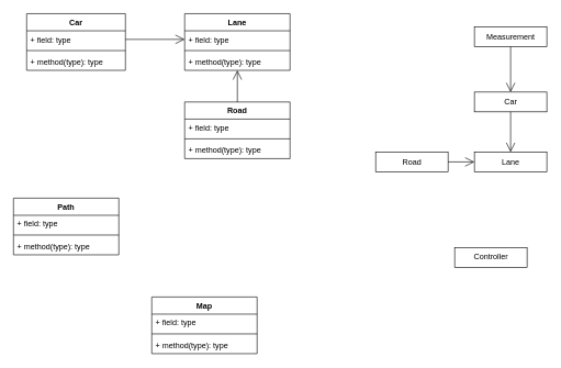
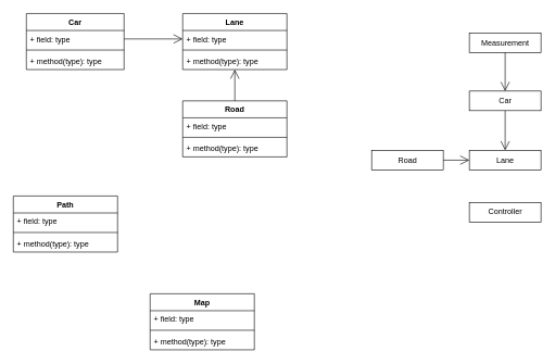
  <mxCell id="0" style=";html=1;" />
  <mxCell id="1" style=";html=1;" parent="0" />
  <mxCell id="2" value="Car" style="swimlane;fontStyle=1;align=center;verticalAlign=top;childLayout=stackLayout;horizontal=1;startSize=26;horizontalStack=0;resizeParent=1;resizeParentMax=0;resizeLast=0;collapsible=1;marginBottom=0;" vertex="1" parent="1"><mxGeometry x="40" y="20" width="150" height="86" as="geometry" /></mxCell>
  <mxCell id="3" value="+ field: type" style="text;strokeColor=none;fillColor=none;align=left;verticalAlign=top;spacingLeft=4;spacingRight=4;overflow=hidden;rotatable=0;points=[[0,0.5],[1,0.5]];portConstraint=eastwest;" vertex="1" parent="2"><mxGeometry y="26" width="150" height="26" as="geometry" /></mxCell>
  <mxCell id="4" value="" style="line;strokeWidth=1;fillColor=none;align=left;verticalAlign=middle;spacingTop=-1;spacingLeft=3;spacingRight=3;rotatable=0;labelPosition=right;points=[];portConstraint=eastwest;" vertex="1" parent="2"><mxGeometry y="52" width="150" height="8" as="geometry" /></mxCell>
  <mxCell id="5" value="+ method(type): type" style="text;strokeColor=none;fillColor=none;align=left;verticalAlign=top;spacingLeft=4;spacingRight=4;overflow=hidden;rotatable=0;points=[[0,0.5],[1,0.5]];portConstraint=eastwest;" vertex="1" parent="2"><mxGeometry y="60" width="150" height="26" as="geometry" /></mxCell>
  <mxCell id="6" value="Road&#10;" style="swimlane;fontStyle=1;align=center;verticalAlign=top;childLayout=stackLayout;horizontal=1;startSize=26;horizontalStack=0;resizeParent=1;resizeParentMax=0;resizeLast=0;collapsible=1;marginBottom=0;" vertex="1" parent="1"><mxGeometry x="280" y="154" width="160" height="86" as="geometry" /></mxCell>
  <mxCell id="7" value="+ field: type" style="text;strokeColor=none;fillColor=none;align=left;verticalAlign=top;spacingLeft=4;spacingRight=4;overflow=hidden;rotatable=0;points=[[0,0.5],[1,0.5]];portConstraint=eastwest;" vertex="1" parent="6"><mxGeometry y="26" width="160" height="26" as="geometry" /></mxCell>
  <mxCell id="8" value="" style="line;strokeWidth=1;fillColor=none;align=left;verticalAlign=middle;spacingTop=-1;spacingLeft=3;spacingRight=3;rotatable=0;labelPosition=right;points=[];portConstraint=eastwest;" vertex="1" parent="6"><mxGeometry y="52" width="160" height="8" as="geometry" /></mxCell>
  <mxCell id="9" value="+ method(type): type" style="text;strokeColor=none;fillColor=none;align=left;verticalAlign=top;spacingLeft=4;spacingRight=4;overflow=hidden;rotatable=0;points=[[0,0.5],[1,0.5]];portConstraint=eastwest;" vertex="1" parent="6"><mxGeometry y="60" width="160" height="26" as="geometry" /></mxCell>
  <mxCell id="10" value="Lane" style="swimlane;fontStyle=1;align=center;verticalAlign=top;childLayout=stackLayout;horizontal=1;startSize=26;horizontalStack=0;resizeParent=1;resizeParentMax=0;resizeLast=0;collapsible=1;marginBottom=0;" vertex="1" parent="1"><mxGeometry x="280" y="20" width="160" height="86" as="geometry" /></mxCell>
  <mxCell id="11" value="+ field: type" style="text;strokeColor=none;fillColor=none;align=left;verticalAlign=top;spacingLeft=4;spacingRight=4;overflow=hidden;rotatable=0;points=[[0,0.5],[1,0.5]];portConstraint=eastwest;" vertex="1" parent="10"><mxGeometry y="26" width="160" height="26" as="geometry" /></mxCell>
  <mxCell id="12" value="" style="line;strokeWidth=1;fillColor=none;align=left;verticalAlign=middle;spacingTop=-1;spacingLeft=3;spacingRight=3;rotatable=0;labelPosition=right;points=[];portConstraint=eastwest;" vertex="1" parent="10"><mxGeometry y="52" width="160" height="8" as="geometry" /></mxCell>
  <mxCell id="13" value="+ method(type): type" style="text;strokeColor=none;fillColor=none;align=left;verticalAlign=top;spacingLeft=4;spacingRight=4;overflow=hidden;rotatable=0;points=[[0,0.5],[1,0.5]];portConstraint=eastwest;" vertex="1" parent="10"><mxGeometry y="60" width="160" height="26" as="geometry" /></mxCell>
  <mxCell id="14" value="Map" style="swimlane;fontStyle=1;align=center;verticalAlign=top;childLayout=stackLayout;horizontal=1;startSize=26;horizontalStack=0;resizeParent=1;resizeParentMax=0;resizeLast=0;collapsible=1;marginBottom=0;" vertex="1" parent="1"><mxGeometry x="230" y="450" width="160" height="86" as="geometry" /></mxCell>
  <mxCell id="15" value="+ field: type" style="text;strokeColor=none;fillColor=none;align=left;verticalAlign=top;spacingLeft=4;spacingRight=4;overflow=hidden;rotatable=0;points=[[0,0.5],[1,0.5]];portConstraint=eastwest;" vertex="1" parent="14"><mxGeometry y="26" width="160" height="26" as="geometry" /></mxCell>
  <mxCell id="16" value="" style="line;strokeWidth=1;fillColor=none;align=left;verticalAlign=middle;spacingTop=-1;spacingLeft=3;spacingRight=3;rotatable=0;labelPosition=right;points=[];portConstraint=eastwest;" vertex="1" parent="14"><mxGeometry y="52" width="160" height="8" as="geometry" /></mxCell>
  <mxCell id="17" value="+ method(type): type" style="text;strokeColor=none;fillColor=none;align=left;verticalAlign=top;spacingLeft=4;spacingRight=4;overflow=hidden;rotatable=0;points=[[0,0.5],[1,0.5]];portConstraint=eastwest;" vertex="1" parent="14"><mxGeometry y="60" width="160" height="26" as="geometry" /></mxCell>
  <mxCell id="18" value="Path" style="swimlane;fontStyle=1;align=center;verticalAlign=top;childLayout=stackLayout;horizontal=1;startSize=26;horizontalStack=0;resizeParent=1;resizeParentMax=0;resizeLast=0;collapsible=1;marginBottom=0;" vertex="1" parent="1"><mxGeometry x="20" y="300" width="160" height="86" as="geometry" /></mxCell>
  <mxCell id="19" value="+ field: type" style="text;strokeColor=none;fillColor=none;align=left;verticalAlign=top;spacingLeft=4;spacingRight=4;overflow=hidden;rotatable=0;points=[[0,0.5],[1,0.5]];portConstraint=eastwest;" vertex="1" parent="18"><mxGeometry y="26" width="160" height="26" as="geometry" /></mxCell>
  <mxCell id="20" value="" style="line;strokeWidth=1;fillColor=none;align=left;verticalAlign=middle;spacingTop=-1;spacingLeft=3;spacingRight=3;rotatable=0;labelPosition=right;points=[];portConstraint=eastwest;" vertex="1" parent="18"><mxGeometry y="52" width="160" height="8" as="geometry" /></mxCell>
  <mxCell id="21" value="+ method(type): type" style="text;strokeColor=none;fillColor=none;align=left;verticalAlign=top;spacingLeft=4;spacingRight=4;overflow=hidden;rotatable=0;points=[[0,0.5],[1,0.5]];portConstraint=eastwest;" vertex="1" parent="18"><mxGeometry y="60" width="160" height="26" as="geometry" /></mxCell>
  <mxCell id="22" value="" style="endArrow=open;endFill=1;endSize=12;html=1;exitX=1;exitY=0.5;exitDx=0;exitDy=0;entryX=0;entryY=0.5;entryDx=0;entryDy=0;" edge="1" parent="1" source="3" target="11"><mxGeometry width="160" relative="1" as="geometry"><mxPoint x="330" y="420" as="sourcePoint" /><mxPoint x="490" y="420" as="targetPoint" /></mxGeometry></mxCell>
  <mxCell id="23" value="" style="endArrow=open;endFill=1;endSize=12;html=1;exitX=0.5;exitY=0;exitDx=0;exitDy=0;" edge="1" parent="1" source="6" target="10"><mxGeometry width="160" relative="1" as="geometry"><mxPoint x="170" y="140" as="sourcePoint" /><mxPoint x="330" y="140" as="targetPoint" /></mxGeometry></mxCell>
- <mxCell id="24" value="Measurement" style="html=1;" vertex="1" parent="1"><mxGeometry x="720" y="40" width="110" height="30" as="geometry" /></mxCell>
+ <mxCell id="24" value="Measurement" style="html=1;" vertex="1" parent="1"><mxGeometry x="720" y="50" width="110" height="30" as="geometry" /></mxCell>
  <mxCell id="25" value="Car" style="html=1;" vertex="1" parent="1"><mxGeometry x="720" y="139" width="110" height="30" as="geometry" /></mxCell>
  <mxCell id="26" value="" style="endArrow=open;endFill=1;endSize=12;html=1;exitX=0.5;exitY=1;exitDx=0;exitDy=0;" edge="1" parent="1" source="24" target="25"><mxGeometry width="160" relative="1" as="geometry"><mxPoint x="480" y="260" as="sourcePoint" /><mxPoint x="640" y="260" as="targetPoint" /></mxGeometry></mxCell>
  <mxCell id="27" value="Lane" style="html=1;" vertex="1" parent="1"><mxGeometry x="720" y="230" width="110" height="30" as="geometry" /></mxCell>
  <mxCell id="28" value="Road" style="html=1;" vertex="1" parent="1"><mxGeometry x="570" y="230" width="110" height="30" as="geometry" /></mxCell>
  <mxCell id="29" value="" style="endArrow=open;endFill=1;endSize=12;html=1;exitX=1;exitY=0.5;exitDx=0;exitDy=0;" edge="1" parent="1" source="28" target="27"><mxGeometry width="160" relative="1" as="geometry"><mxPoint x="785" y="110" as="sourcePoint" /><mxPoint x="785" y="140" as="targetPoint" /></mxGeometry></mxCell>
  <mxCell id="30" value="" style="endArrow=open;endFill=1;endSize=12;html=1;exitX=0.5;exitY=1;exitDx=0;exitDy=0;" edge="1" parent="1" source="25" target="27"><mxGeometry width="160" relative="1" as="geometry"><mxPoint x="785" y="110" as="sourcePoint" /><mxPoint x="785" y="140" as="targetPoint" /></mxGeometry></mxCell>
- <mxCell id="31" value="Controller" style="html=1;" vertex="1" parent="1"><mxGeometry x="690" y="375" width="110" height="30" as="geometry" /></mxCell>
+ <mxCell id="31" value="Controller" style="html=1;" vertex="1" parent="1"><mxGeometry x="720" y="310" width="110" height="30" as="geometry" /></mxCell>
